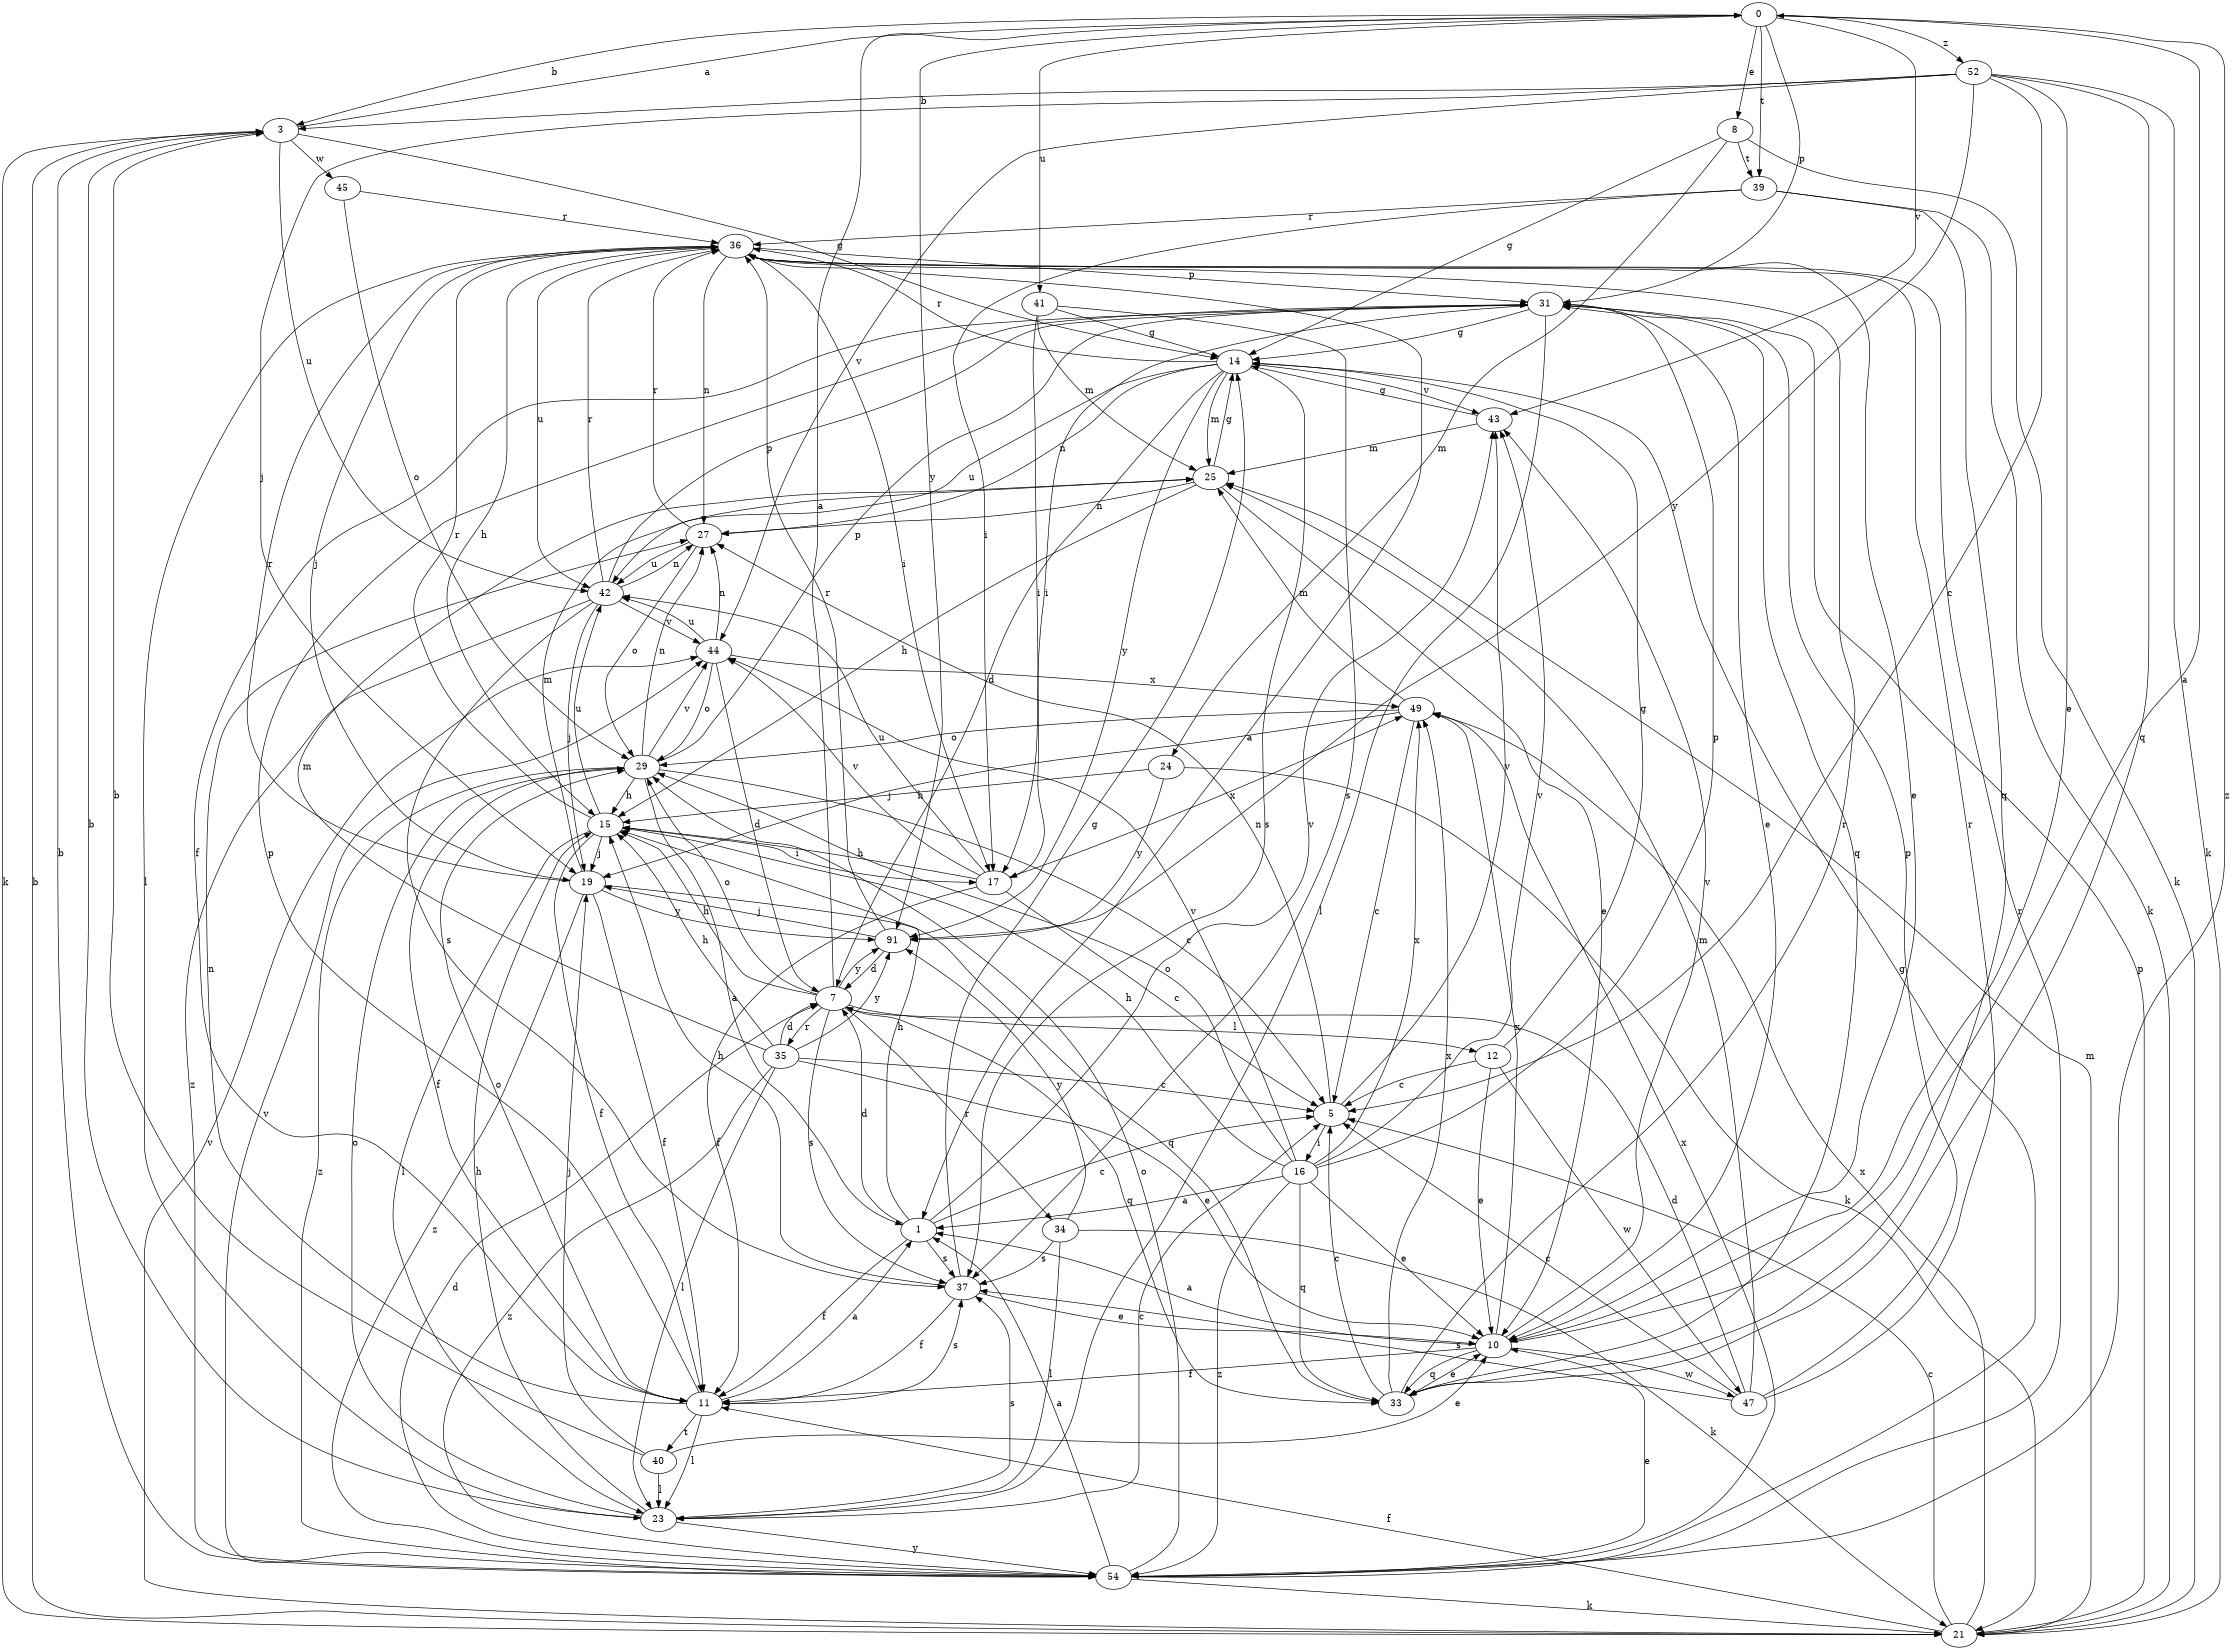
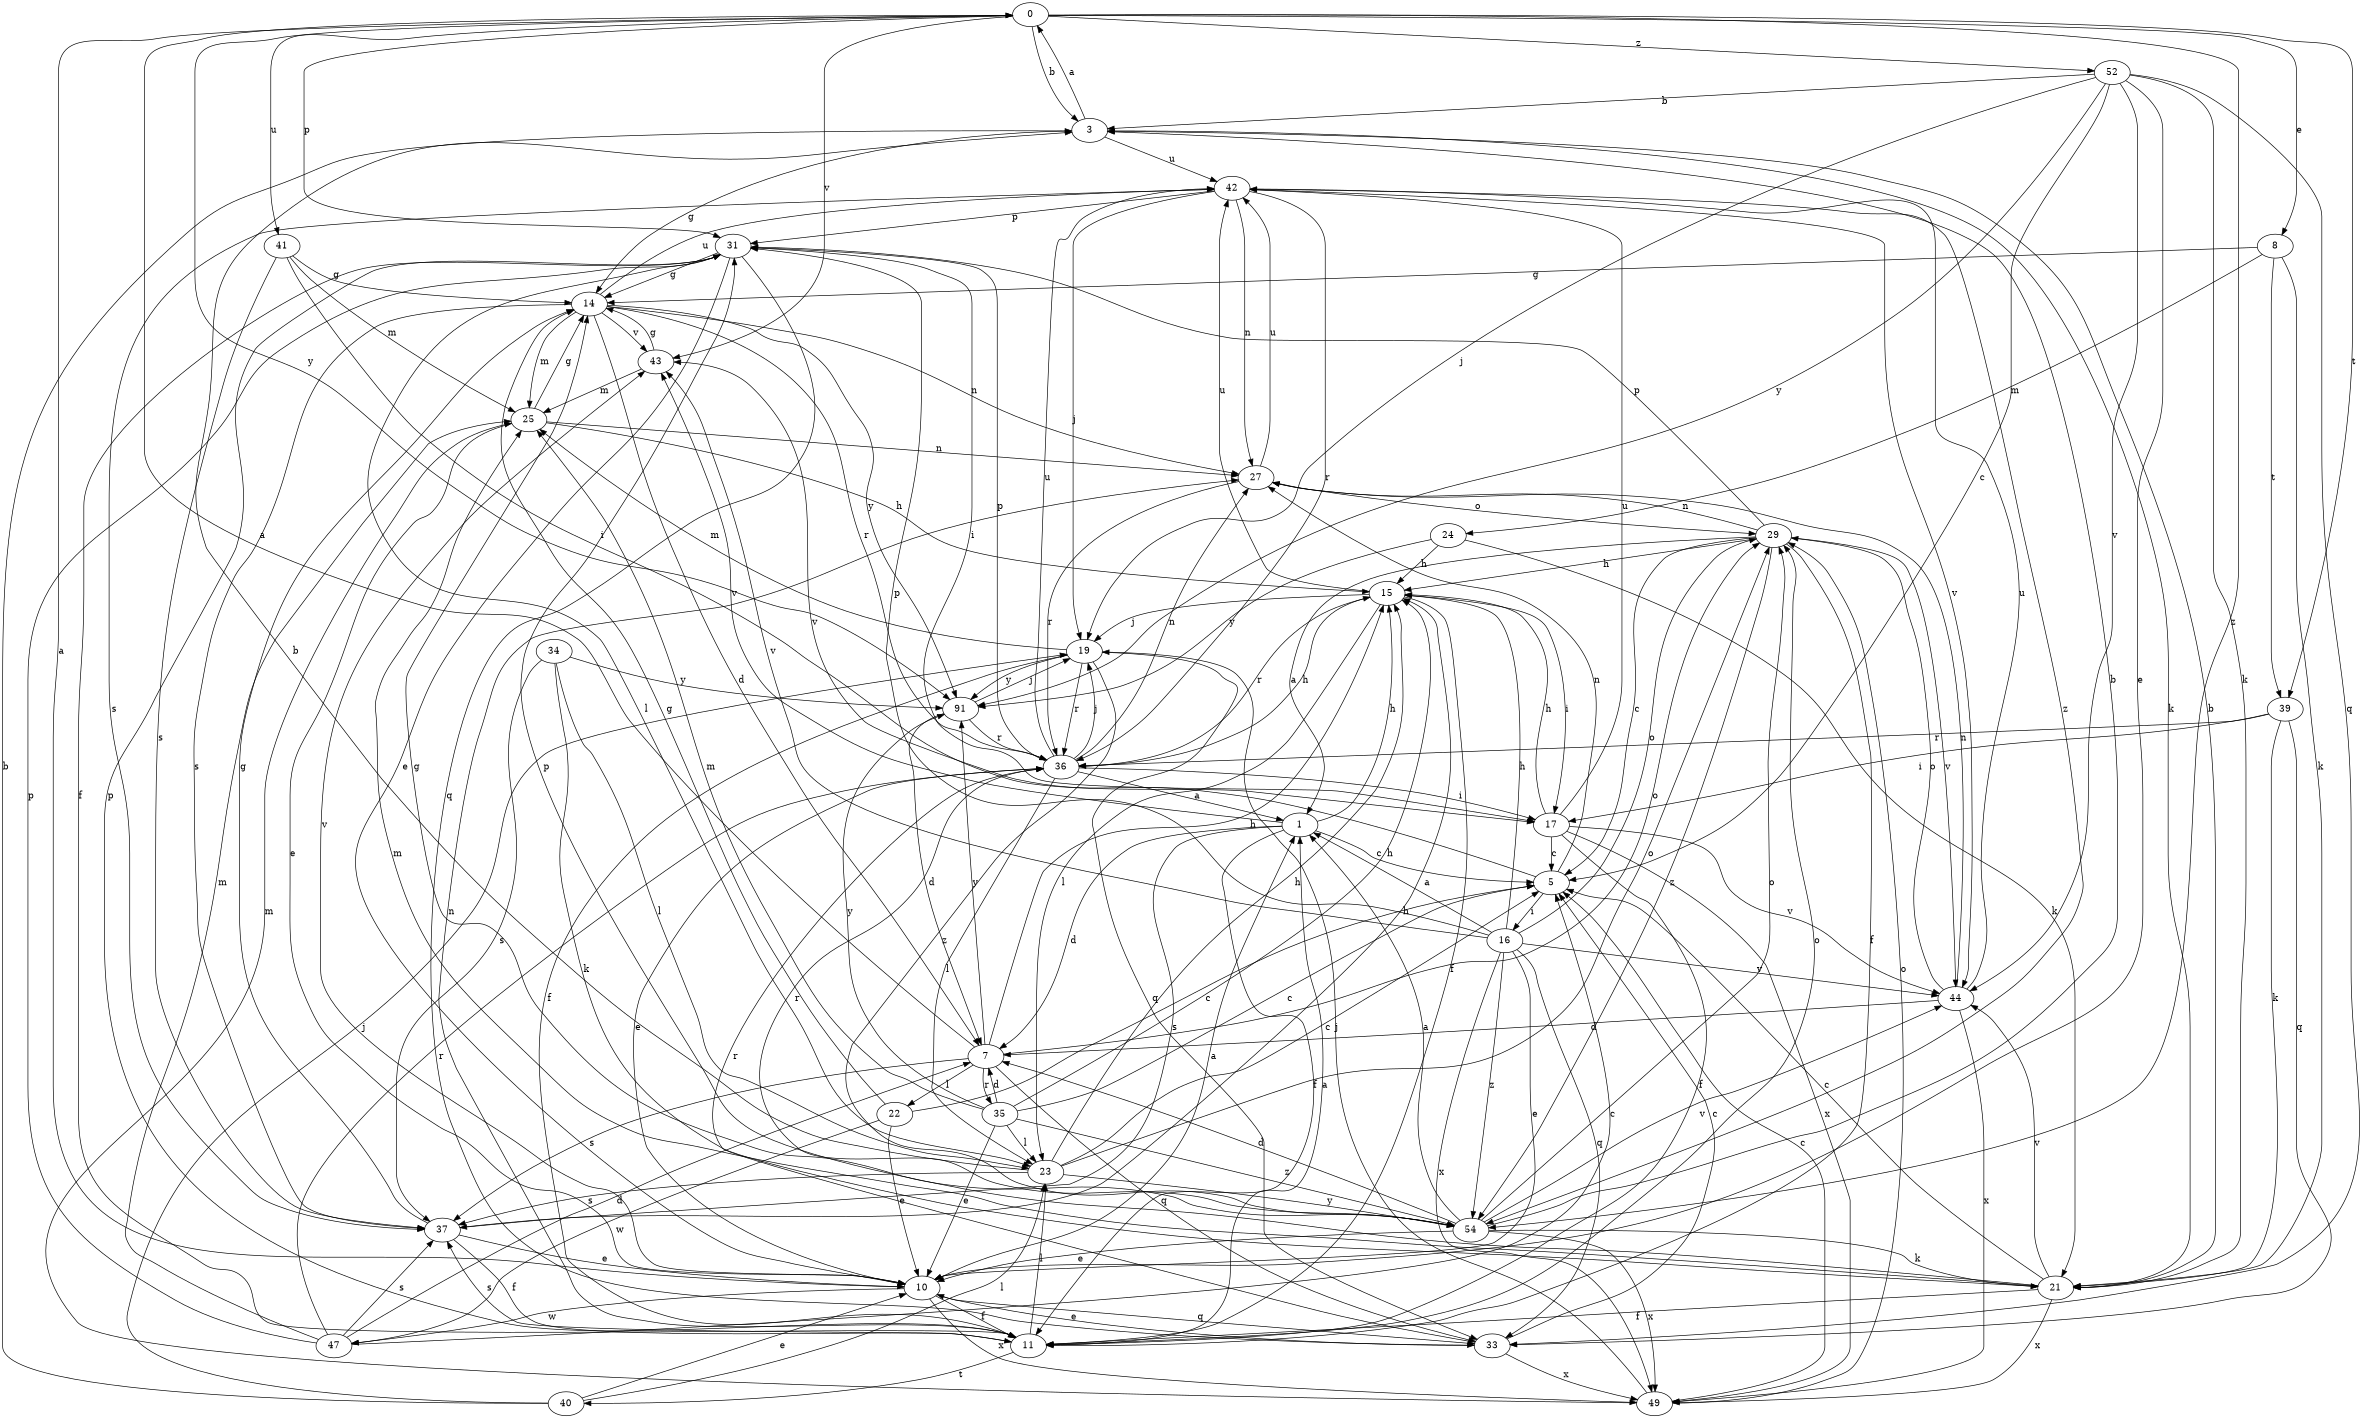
  strict digraph {
    0
    3
    8
    31
    39
    41
    43
    n8 [label=91]
    52
    54
    14
    21
    42
-   45
    24
    11
    33
    10
    23
    17
    36
    37
    25
    7
    19
    5
    44
    1
    29
    49
    15
    16
    27
-   22 [label=12]
+   22
    34
    35
    40
    47
    0 -> 3 [label=b]
    0 -> 8 [label=e]
    0 -> 31 [label=p]
    0 -> 39 [label=t]
    0 -> 41 [label=u]
    0 -> 43 [label=v]
    0 -> n8 [label=y]
    0 -> 52 [label=z]
    0 -> 54 [label=z]
    3 -> 0 [label=a]
    3 -> 14 [label=g]
    3 -> 21 [label=k]
    3 -> 42 [label=u]
-   3 -> 45 [label=w]
    8 -> 39 [label=t]
    8 -> 14 [label=g]
    8 -> 21 [label=k]
    8 -> 24 [label=m]
    31 -> 14 [label=g]
    31 -> 11 [label=f]
    31 -> 33 [label=q]
    31 -> 10 [label=e]
    31 -> 23 [label=l]
    31 -> 17 [label=i]
    39 -> 21 [label=k]
    39 -> 33 [label=q]
    39 -> 17 [label=i]
    39 -> 36 [label=r]
    41 -> 14 [label=g]
    41 -> 17 [label=i]
    41 -> 37 [label=s]
    41 -> 25 [label=m]
    43 -> 14 [label=g]
    43 -> 25 [label=m]
    n8 -> 36 [label=r]
    n8 -> 7 [label=d]
    n8 -> 19 [label=j]
    52 -> 3 [label=b]
    52 -> n8 [label=y]
    52 -> 21 [label=k]
    52 -> 33 [label=q]
    52 -> 10 [label=e]
    52 -> 19 [label=j]
    52 -> 5 [label=c]
    52 -> 44 [label=v]
    54 -> 3 [label=b]
    54 -> 14 [label=g]
    54 -> 21 [label=k]
    54 -> 10 [label=e]
    54 -> 36 [label=r]
    54 -> 7 [label=d]
    54 -> 44 [label=v]
    54 -> 1 [label=a]
    54 -> 29 [label=o]
    54 -> 49 [label=x]
    14 -> 43 [label=v]
    14 -> n8 [label=y]
    14 -> 42 [label=u]
    14 -> 36 [label=r]
    14 -> 37 [label=s]
    14 -> 25 [label=m]
    14 -> 7 [label=d]
    14 -> 27 [label=n]
    21 -> 3 [label=b]
    21 -> 31 [label=p]
    21 -> 11 [label=f]
    21 -> 25 [label=m]
    21 -> 5 [label=c]
    21 -> 44 [label=v]
    21 -> 49 [label=x]
    42 -> 31 [label=p]
    42 -> 54 [label=z]
    42 -> 36 [label=r]
    42 -> 37 [label=s]
    42 -> 19 [label=j]
    42 -> 44 [label=v]
    42 -> 27 [label=n]
-   45 -> 36 [label=r]
-   45 -> 29 [label=o]
    24 -> n8 [label=y]
    24 -> 21 [label=k]
    24 -> 15 [label=h]
    11 -> 31 [label=p]
    11 -> 23 [label=l]
    11 -> 37 [label=s]
    11 -> 1 [label=a]
    11 -> 29 [label=o]
    11 -> 27 [label=n]
    11 -> 40 [label=t]
    33 -> 10 [label=e]
    33 -> 36 [label=r]
    33 -> 5 [label=c]
    33 -> 49 [label=x]
    10 -> 0 [label=a]
    10 -> 43 [label=v]
    10 -> 11 [label=f]
    10 -> 33 [label=q]
    10 -> 1 [label=a]
    10 -> 49 [label=x]
    10 -> 47 [label=w]
    23 -> 3 [label=b]
    23 -> 54 [label=y]
    23 -> 37 [label=s]
    23 -> 5 [label=c]
    23 -> 29 [label=o]
    23 -> 15 [label=h]
    17 -> 42 [label=u]
    17 -> 11 [label=f]
    17 -> 5 [label=c]
    17 -> 44 [label=v]
    17 -> 49 [label=x]
    17 -> 15 [label=h]
    36 -> 31 [label=p]
    36 -> 42 [label=u]
    36 -> 10 [label=e]
    36 -> 23 [label=l]
    36 -> 17 [label=i]
    36 -> 19 [label=j]
    36 -> 1 [label=a]
    36 -> 15 [label=h]
    36 -> 27 [label=n]
    37 -> 14 [label=g]
    37 -> 11 [label=f]
    37 -> 10 [label=e]
    37 -> 15 [label=h]
    25 -> 14 [label=g]
    25 -> 10 [label=e]
    25 -> 15 [label=h]
    25 -> 27 [label=n]
    7 -> 0 [label=a]
    7 -> n8 [label=y]
    7 -> 33 [label=q]
    7 -> 37 [label=s]
    7 -> 29 [label=o]
    7 -> 15 [label=h]
    7 -> 22 [label=l]
-   7 -> 34 [label=r]
    7 -> 35 [label=r]
    19 -> n8 [label=y]
    19 -> 54 [label=z]
    19 -> 11 [label=f]
    19 -> 33 [label=q]
    19 -> 36 [label=r]
    19 -> 25 [label=m]
    5 -> 43 [label=v]
    5 -> 16 [label=i]
    5 -> 27 [label=n]
    44 -> 42 [label=u]
    44 -> 7 [label=d]
    44 -> 29 [label=o]
    44 -> 49 [label=x]
    44 -> 27 [label=n]
    1 -> 43 [label=v]
    1 -> 11 [label=f]
    1 -> 37 [label=s]
    1 -> 7 [label=d]
    1 -> 5 [label=c]
    1 -> 15 [label=h]
    29 -> 31 [label=p]
    29 -> 54 [label=z]
    29 -> 11 [label=f]
    29 -> 5 [label=c]
    29 -> 44 [label=v]
    29 -> 1 [label=a]
    29 -> 15 [label=h]
    29 -> 27 [label=n]
    49 -> 25 [label=m]
    49 -> 19 [label=j]
    49 -> 5 [label=c]
    49 -> 29 [label=o]
    15 -> 42 [label=u]
    15 -> 11 [label=f]
    15 -> 23 [label=l]
    15 -> 17 [label=i]
    15 -> 36 [label=r]
    15 -> 19 [label=j]
    16 -> 31 [label=p]
    16 -> 43 [label=v]
    16 -> 54 [label=z]
    16 -> 33 [label=q]
    16 -> 10 [label=e]
    16 -> 44 [label=v]
    16 -> 1 [label=a]
    16 -> 29 [label=o]
    16 -> 49 [label=x]
    16 -> 15 [label=h]
    27 -> 42 [label=u]
    27 -> 36 [label=r]
    27 -> 29 [label=o]
    22 -> 14 [label=g]
    22 -> 10 [label=e]
    22 -> 5 [label=c]
    22 -> 47 [label=w]
    34 -> n8 [label=y]
    34 -> 21 [label=k]
    34 -> 23 [label=l]
    34 -> 37 [label=s]
    35 -> n8 [label=y]
    35 -> 54 [label=z]
    35 -> 10 [label=e]
    35 -> 23 [label=l]
    35 -> 25 [label=m]
    35 -> 7 [label=d]
    35 -> 5 [label=c]
    35 -> 15 [label=h]
    40 -> 3 [label=b]
    40 -> 10 [label=e]
    40 -> 23 [label=l]
    40 -> 19 [label=j]
    47 -> 31 [label=p]
    47 -> 36 [label=r]
    47 -> 37 [label=s]
    47 -> 25 [label=m]
    47 -> 7 [label=d]
    47 -> 5 [label=c]
  }
